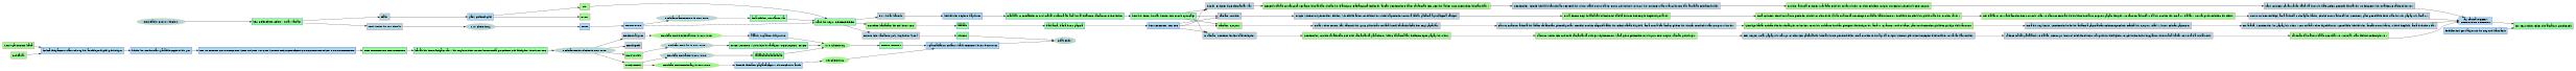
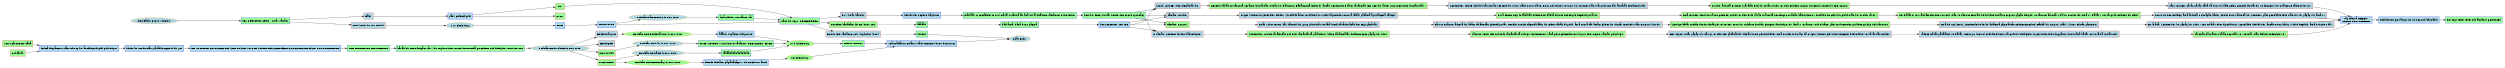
  digraph {
    rankdir=LR
    node [color=red fillcolor=lightblue style=filled shape=box]
    "AmirRank1Convo1 begins." [color=orange shape=""]
    n2 [color=blue fillcolor=palegreen label="hey, gelecekten gelen!! sınav zamanı"]
    n3 [label="Hah?"]
    n4 [label="Yeni ismim bu mu şimdi?"]
    n5 [color=blue label="yani, gelecek gibi"]
    n6 [color=orange label="+10 Chemistry" shape=""]
    n7 [fillcolor=palegreen label="Ah."]
    n8 [fillcolor=palegreen label="Evet?"]
    n9 [color=blue label=HAH]
    n10 [color=blue fillcolor=palegreen label="nasıl bir şey?! GELECEEEEK"]
    n11 [color=blue label="ARTIK ÖYLE"]
    n12 [fillcolor=palegreen label="Nereden başlasam ki? Bir konu seç."]
    n13 [label="Bu... biraz karışık."]
    n14 [label="Bunun için zamanım yok, üzgünüm [Son.]"]
    n15 [color=orange label="Boolean NameFuture is now true." shape=""]
    n16 [color=blue fillcolor=palegreen label=aaaaah]
    n17 [color=blue label="kötüdürler şeylere bayılırım"]
    n18 [color=blue fillcolor=palegreen label="sıkıcıııı"]
    n19 [color=blue fillcolor=palegreen label="ama cidden, sorularım var"]
    n20 [color=blue fillcolor=palegreen label="hadi ama, bana bunu yapma"]
    n21 [color=blue fillcolor=palegreen label="masallar & mesafeler'ın 87d masal ustasına ait ana kural kitabının tamamını ezberledim"]
    "Chat ends." [color=orange shape=""]
    n23 [color=blue label="ben seçemem, sen seç"]
    n24 [color=blue fillcolor=palegreen label="beni bir dene, bunlar benim için çocuk oyuncağı"]
    n25 [label="Tamam. Orokin."]
    n26 [fillcolor=palegreen label="Tamam. Corpus."]
-   n27 [label="Şimdi, Grineer diye elemanlar var."]
+   n27 [label="Şimdi, Grineer diye elemanlar ile."]
    n28 [label="O zaman, Sentient'lerden bahsedeyim."]
    n29 [label="Origin Sistemi'ni yönettiler. Elitler, Süreklilik adını verdikleri bu ritüel sayesinde sonsuza kadar yaşama ayrıcalığına sahipti."]
    n30 [label="Onlar robot seven, kâr takıntılı bir grup plütokrat. Onlara kredi kazandıracak her şeyi yaparlar."]
    n31 [fillcolor=palegreen label="Genetik olarak mutasyona uğramış klonlardan oluşan bir fraksiyon. Başlangıçta işçilerdi, ancak Sentientlere karşı savaşmak için yeni bir asker numunesinden klonlandılar -"]
    n32 [fillcolor=palegreen label="Sentientler, Orokin tarafından çok eski zamanlarda yaratılmış, bilinç kazanmaları beklenmeyen yapay bir ırktır."]
    n33 [fillcolor=palegreen label="Kuva denen şeyi kullanarak bilinçlerini başka birinin bedeniyle değiştiriyorlardı."]
    n34 [label="Parvos Granum adında bir adam tarafından yönetiliyorlar. Kendisi Orokin çağında fakir bir çiftçi olarak büyüdü, ama sonra kâr amacı güden bir tüccar mezhebi olan Corpus'u kurdu."]
    n35 [label="Sentientler, içinde kötülük barındıran sentetik bir ırktır. Tabii Lotus hariç. Onun görünümü ve ismi, bir Arşimet olan Margulis'ten baz alınarak şekillendirildi."]
    n36 [fillcolor=palegreen label="Sanırım senin için çok eski zamanlarda olduğu söylenemez? Sana göre gelecekte mi oluyor? Her neyse. Zaman yolculuğu."]
    n37 [fillcolor=palegreen label="Ama Grineer şimdi Kuva'nın peşinde, çünkü Orokin Eski Savaş sırasında neredeyse ortadan kaldırılmıştı - özellikle de ciddi bir pislik olan bir Orokin vardı -"]
    n38 [fillcolor=palegreen label="Şimdiye kadar çoktan ölmüş olmalıydı ve herkes onun bir suikaste kurban gittiğini düşünüyordu, ama o \"Granum Void\"e kaçtı, yani muhtemelen gizliden gizliye deli sanırım?"]
    n39 [fillcolor=palegreen label="Orokin, aslında Grineer'i yaratan eski bir insan ırkıdır. Orokin eskiden Origin Sistemini yönetirdi. Her neyse."]
    n40 [label="Her neyse, onlar yapay ırk. Tau'yu Orokin için yaşanabilir kılmak üzere gönderildiler. Ama Orokin'in burayı da Origin Sistemi gibi sömüreceğini düşündüler ve savaş ilan ettiler."]
    n41 [fillcolor=palegreen label="Adı Ballas'tı ve Warframe'lerden sorumlu olan ve sanırım Entrati ile birlikte bunların çoğunu yapan kişiydi. Ve sanırım aslında o da bir Orokin idi. Ama o - Ballas - ve Margulis eskiden bir çiftti."]
    n42 [label="Ama bir şey kesin, Sentientlerle ile bir anlaşma yapmaktan çekinmeyecektir. Başka bir Corpus, Alad V, bunu çoktan yapmıştı."]
    n43 [label="Yani, Grineer yavaş yavaş daha da kusurlu hale gelen genetik klonlardır ve dengesiz bir Kraliçe'ye sahiptirler ve -"]
    n44 [label="Sadece Natah yakalandı ve Ballas, Tenno'yu kontrol edebilmek için Margulis'in kişiliğinin ve görünümünün kopyasını oluşturana kadar onu Lua'da tutsak etti."]
    n45 [label="Lotus'un benzetildiği, ama aslında o olmayan kadın, çünkü Lotus aslında bir Sentient, yani genellikle kötü olan bir tür yapay ırk, ama o -"]
    n46 [label="Bu arada, Sentient'ler bu yapay bir ırktır - sen onlara robot diyebilirsin - genellikle kötüdürler, ancak Lotus hariç, o kötü değildir, ama özünde o da -"]
    n47 [color=blue label="vay canına NEEEY!\n oRADA DUR BAKALIM"]
    n48 [fillcolor=palegreen label="Zariman'da mahsur kalan çocuklar ve *onunla* olan ilişkisi nedeniyle ve -"]
    n49 [color=blue label="dediklerimi geri alıyorum bu şey çok karmaşık"]
    n50 [color=blue fillcolor=palegreen label="her şeyi teker teker ele almamız gerekecek"]
    n51 [fillcolor=palegreen label="Seni uyarmıştım haha"]
    n52 [color=blue label="açıkça ihtiyacımız olan tek şey bir ansiklopedi gibi görünüyor"]
    n53 [fillcolor=palegreen label="Çok fazla."]
    n54 [color=blue label="bütün bu zımbırtıları yazabileceğimiz bir yer"]
    n55 [color=blue label="AH VE HATTA ÇEVRİMİÇİ BİR SİTE OLSUN VE ÇOK SAYIDA KİŞİ İÇERİĞİNİ GÜNCELLEYEBİLSİN OOOOHHAAAHAA"]
    n56 [color=blue fillcolor=palegreen label="BEN İNANILMAZ BİR DAHİYİM"]
    n57 [color=blue fillcolor=palegreen label="havalı bir isme ihtiyacı var... bir şeylere isim verme konusunda gerçekten çok kötüyüm. ismi sen seç"]
    n58 [color=orange label="Boolean AmirWebsite is now true." shape=""]
    n59 [label=Hexilopedi]
    n60 [fillcolor=palegreen label="AmirSözlük"]
    n61 [fillcolor=palegreen label=MucizeAmir]
    n62 [label=Beckettvaryum]
    n63 [color=orange label="Boolean Amir4U is now true." shape=""]
    n64 [color=orange fillcolor=palegreen label="Boolean AmirHexionary is now true." shape=""]
    n65 [color=orange label="Boolean Amiracle is now true." shape=""]
    n66 [color=orange fillcolor=palegreen label="Boolean AmirBeckettarium is now true." shape=""]
    n67 [color=blue label="demek ihtişamı paylaşacağız... eh mecburuz artık"]
    n68 [color=blue fillcolor=palegreen label="AMİR SÖZLÜK - Sizin için buradayım. AGHSKJAHS! EVET"]
    n69 [color=blue fillcolor=palegreen label=aaaaahahahahahahah]
    n70 [color=blue label="aaahh, soyadımı biliyorsun"]
    n71 [color=orange fillcolor=palegreen label="+5 Chemistry" shape=""]
    n72 [color=orange fillcolor=palegreen label="+10 Chemistry" shape=""]
    n73 [color=blue label="::parmaklarını çıtlatır:: hadi YAPALIM bunu dostuuum"]
    n74 [color=blue fillcolor=palegreen label="KABUL EDİLDİ"]
    "AmirRank1Convo1 begins." -> n2
    n2 -> n3
    n2 -> n4
    n3 -> n5
    n4 -> n6
    n5 -> n7
    n5 -> n8
    n6 -> n9
    n7 -> n10
    n9 -> n11
    n10 -> n12
    n10 -> n13
    n10 -> n14
    n11 -> n10
    n11 -> n15
    n12 -> n16
    n13 -> n17
    n14 -> n18
    n15 -> n19
    n16 -> n20
    n17 -> n21
    n18 -> "Chat ends."
    n19 -> n10
    n20 -> n23
    n21 -> n24
    n23 -> n25
    n23 -> n26
    n23 -> n27
    n23 -> n28
    n24 -> n25
    n24 -> n26
    n24 -> n27
    n24 -> n28
    n25 -> n29
    n26 -> n30
    n27 -> n31
    n28 -> n32
    n29 -> n33
    n30 -> n34
    n31 -> n35
    n32 -> n36
    n33 -> n37
    n34 -> n38
    n35 -> n39
    n36 -> n40
    n37 -> n41
    n38 -> n42
    n39 -> n43
    n40 -> n44
    n41 -> n45
    n42 -> n46
    n43 -> n47
    n44 -> n48
    n45 -> n47
    n46 -> n47
-   n47 -> n50
+   n47 -> n49
    n48 -> n47
    n49 -> n50
    n51 -> n52
    n52 -> n54
    n53 -> n52
    n54 -> n55
    n55 -> n56
    n56 -> n57
    n57 -> n58
    n58 -> n59
    n58 -> n60
    n58 -> n61
    n58 -> n62
    n60 -> n63
    n61 -> n64
    n61 -> n65
    n62 -> n66
    n63 -> n68
    n64 -> n67
    n65 -> n69
    n66 -> n70
    n67 -> n71
    n68 -> n72
    n69 -> n72
    n70 -> n72
    n71 -> n73
    n72 -> n74
    n73 -> "Chat ends."
    n74 -> n73
  }
